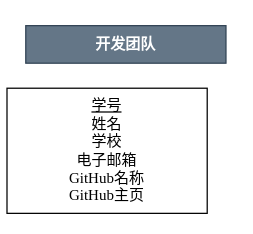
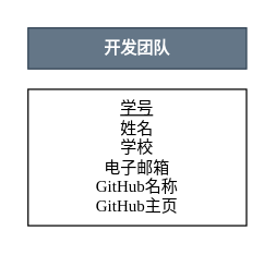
  <mxCell id="0" />
  <mxCell id="1" parent="0" />
  <mxCell id="2" value="&lt;b&gt;&lt;font face=&quot;新宋体&quot;&gt;开发团队&lt;/font&gt;&lt;/b&gt;" style="whiteSpace=wrap;html=1;align=center;fillColor=#647687;fontColor=#ffffff;strokeColor=#314354;" parent="1" vertex="1"><mxGeometry x="20" y="20" width="160" height="30" as="geometry" /></mxCell>
- <mxCell id="3" value="&lt;div style=&quot;border-color: var(--border-color);&quot;&gt;&lt;font face=&quot;新宋体&quot;&gt;&lt;u&gt;学号&lt;/u&gt;&lt;/font&gt;&lt;/div&gt;&lt;div style=&quot;border-color: var(--border-color);&quot;&gt;&lt;font face=&quot;新宋体&quot;&gt;姓名&lt;/font&gt;&lt;/div&gt;&lt;div style=&quot;border-color: var(--border-color);&quot;&gt;&lt;font face=&quot;新宋体&quot;&gt;学校&lt;/font&gt;&lt;/div&gt;&lt;div style=&quot;border-color: var(--border-color);&quot;&gt;&lt;font face=&quot;新宋体&quot;&gt;电子邮箱&lt;/font&gt;&lt;/div&gt;&lt;div style=&quot;border-color: var(--border-color);&quot;&gt;&lt;font face=&quot;新宋体&quot;&gt;GitHub名称&lt;/font&gt;&lt;/div&gt;&lt;div style=&quot;border-color: var(--border-color);&quot;&gt;&lt;font face=&quot;新宋体&quot;&gt;GitHub主页&lt;/font&gt;&lt;/div&gt;" style="whiteSpace=wrap;html=1;align=center;" parent="1" vertex="1"><mxGeometry x="5" y="70" width="160" height="100" as="geometry" /></mxCell>
+ <mxCell id="3" value="&lt;div style=&quot;border-color: var(--border-color);&quot;&gt;&lt;font face=&quot;新宋体&quot;&gt;&lt;u&gt;学号&lt;/u&gt;&lt;/font&gt;&lt;/div&gt;&lt;div style=&quot;border-color: var(--border-color);&quot;&gt;&lt;font face=&quot;新宋体&quot;&gt;姓名&lt;/font&gt;&lt;/div&gt;&lt;div style=&quot;border-color: var(--border-color);&quot;&gt;&lt;font face=&quot;新宋体&quot;&gt;学校&lt;/font&gt;&lt;/div&gt;&lt;div style=&quot;border-color: var(--border-color);&quot;&gt;&lt;font face=&quot;新宋体&quot;&gt;电子邮箱&lt;/font&gt;&lt;/div&gt;&lt;div style=&quot;border-color: var(--border-color);&quot;&gt;&lt;font face=&quot;新宋体&quot;&gt;GitHub名称&lt;/font&gt;&lt;/div&gt;&lt;div style=&quot;border-color: var(--border-color);&quot;&gt;&lt;font face=&quot;新宋体&quot;&gt;GitHub主页&lt;/font&gt;&lt;/div&gt;" style="whiteSpace=wrap;html=1;align=center;" parent="1" vertex="1"><mxGeometry x="20" y="65" width="160" height="100" as="geometry" /></mxCell>
